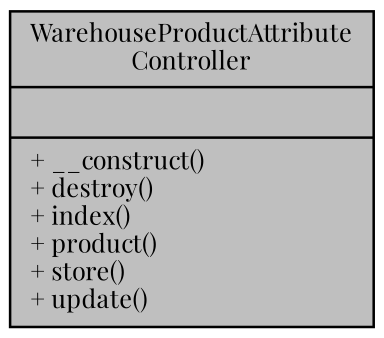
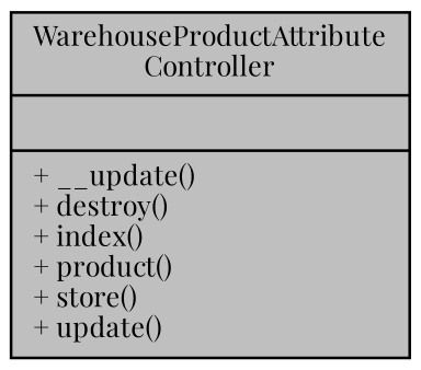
  digraph {
    fontname="Playfair Display"
-   n1 [color=black fillcolor=grey75 fontcolor=black fontname="Playfair Display" fontsize=10 height=0.2 label="{WarehouseProductAttribute\lController\n||+ __construct()\l+ destroy()\l+ index()\l+ product()\l+ store()\l+ update()\l}" shape=record style=filled width=0.4]
+   n1 [color=black fillcolor=grey75 fontcolor=black fontname="Playfair Display" fontsize=10 height=0.2 label="{WarehouseProductAttribute\lController\n||+ __update()\l+ destroy()\l+ index()\l+ product()\l+ store()\l+ update()\l}" shape=record style=filled width=0.4]
  }
